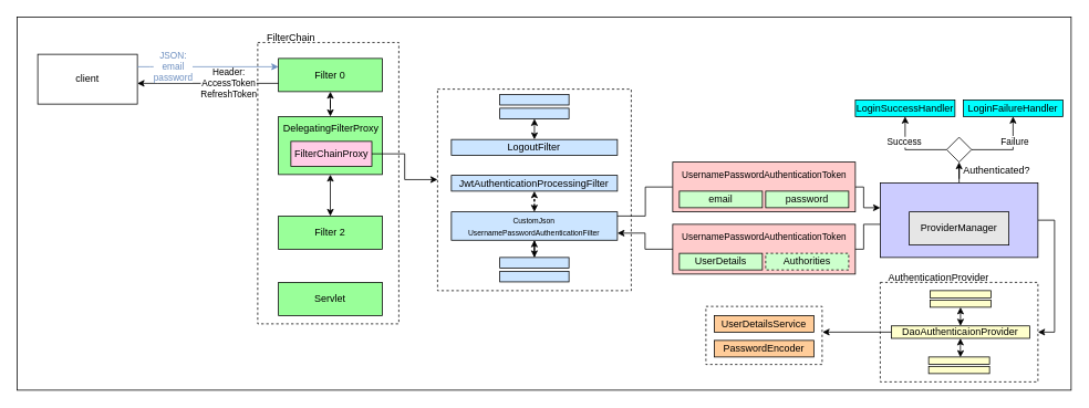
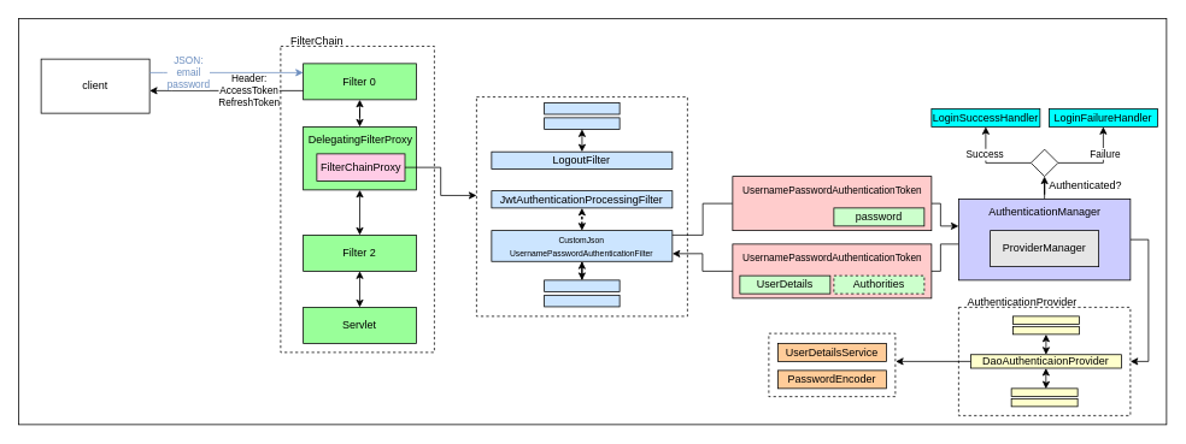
  <mxCell id="0" />
  <mxCell id="1" parent="0" />
  <mxCell id="2" value="" style="rounded=0;whiteSpace=wrap;html=1;fillColor=none;" parent="1" vertex="1"><mxGeometry x="20" y="20" width="1270" height="450" as="geometry" /></mxCell>
  <mxCell id="3" value="" style="group" parent="1" vertex="1" connectable="0"><mxGeometry x="310" y="30" width="170" height="360" as="geometry" /></mxCell>
  <mxCell id="4" value="" style="rounded=0;whiteSpace=wrap;html=1;labelBackgroundColor=none;fillColor=none;dashed=1;" parent="3" vertex="1"><mxGeometry y="20.769" width="170" height="339.231" as="geometry" /></mxCell>
  <mxCell id="5" value="FilterChain" style="text;html=1;align=center;verticalAlign=middle;resizable=0;points=[];autosize=1;strokeColor=none;fillColor=none;" parent="3" vertex="1"><mxGeometry width="80" height="30" as="geometry" /></mxCell>
  <mxCell id="6" style="edgeStyle=orthogonalEdgeStyle;rounded=0;orthogonalLoop=1;jettySize=auto;html=1;startArrow=classic;startFill=1;" parent="3" source="7" target="13" edge="1"><mxGeometry relative="1" as="geometry" /></mxCell>
  <mxCell id="7" value="Filter 0" style="rounded=0;whiteSpace=wrap;html=1;fillStyle=auto;fillColor=#99FF99;" parent="3" vertex="1"><mxGeometry x="25" y="40" width="125" height="40" as="geometry" /></mxCell>
  <mxCell id="8" style="edgeStyle=orthogonalEdgeStyle;rounded=0;orthogonalLoop=1;jettySize=auto;html=1;startArrow=classic;startFill=1;" parent="3" source="13" target="10" edge="1"><mxGeometry relative="1" as="geometry" /></mxCell>
+ <mxCell id="9" style="edgeStyle=orthogonalEdgeStyle;rounded=0;orthogonalLoop=1;jettySize=auto;html=1;startArrow=classic;startFill=1;" parent="3" source="10" target="11" edge="1"><mxGeometry relative="1" as="geometry" /></mxCell>
  <mxCell id="10" value="Filter 2" style="rounded=0;whiteSpace=wrap;html=1;fillColor=#99FF99;" parent="3" vertex="1"><mxGeometry x="25" y="230" width="125" height="40" as="geometry" /></mxCell>
  <mxCell id="11" value="Servlet" style="rounded=0;whiteSpace=wrap;html=1;fillColor=#99FF99;" parent="3" vertex="1"><mxGeometry x="25" y="310" width="125" height="40" as="geometry" /></mxCell>
  <mxCell id="12" value="" style="group" parent="3" vertex="1" connectable="0"><mxGeometry x="17.5" y="110" width="140" height="80" as="geometry" /></mxCell>
  <mxCell id="13" value="" style="rounded=0;whiteSpace=wrap;html=1;fillColor=#99FF99;" parent="12" vertex="1"><mxGeometry x="7.5" width="125" height="70" as="geometry" /></mxCell>
  <mxCell id="14" value="DelegatingFilterProxy" style="text;html=1;align=center;verticalAlign=middle;resizable=0;points=[];autosize=1;strokeColor=none;fillColor=none;" parent="12" vertex="1"><mxGeometry width="140" height="30" as="geometry" /></mxCell>
  <mxCell id="15" value="FilterChainProxy" style="rounded=0;whiteSpace=wrap;html=1;gradientColor=none;fillColor=#FFCCE6;" parent="12" vertex="1"><mxGeometry x="22.5" y="30" width="97.5" height="30" as="geometry" /></mxCell>
  <mxCell id="16" style="edgeStyle=orthogonalEdgeStyle;rounded=0;orthogonalLoop=1;jettySize=auto;html=1;startArrow=classic;startFill=1;endArrow=none;endFill=0;" parent="1" source="18" target="7" edge="1"><mxGeometry relative="1" as="geometry"><Array as="points"><mxPoint x="190" y="100" /><mxPoint x="190" y="100" /></Array></mxGeometry></mxCell>
  <mxCell id="17" value="Header:&lt;br&gt;AccessToken&lt;br&gt;RefreshToken" style="edgeLabel;html=1;align=center;verticalAlign=middle;resizable=0;points=[];" parent="16" vertex="1" connectable="0"><mxGeometry x="0.281" y="1" relative="1" as="geometry"><mxPoint as="offset" /></mxGeometry></mxCell>
  <mxCell id="18" value="client" style="rounded=0;whiteSpace=wrap;html=1;" parent="1" vertex="1"><mxGeometry x="45" y="65" width="120" height="60" as="geometry" /></mxCell>
  <mxCell id="19" value="&lt;font style=&quot;color: rgb(108, 142, 191);&quot;&gt;JSON:&lt;br&gt;email&lt;br&gt;password&lt;br&gt;&lt;/font&gt;" style="edgeStyle=orthogonalEdgeStyle;rounded=0;orthogonalLoop=1;jettySize=auto;html=1;fillColor=#dae8fc;strokeColor=#6c8ebf;" parent="1" source="18" target="7" edge="1"><mxGeometry x="-0.5" relative="1" as="geometry"><Array as="points"><mxPoint x="180" y="80" /><mxPoint x="180" y="80" /></Array><mxPoint as="offset" /></mxGeometry></mxCell>
  <mxCell id="20" value="" style="group" parent="1" vertex="1" connectable="0"><mxGeometry x="510" y="75" width="250" height="275" as="geometry" /></mxCell>
  <mxCell id="21" value="" style="rounded=0;whiteSpace=wrap;html=1;dashed=1;fillColor=none;" parent="20" vertex="1"><mxGeometry x="16.667" y="31.977" width="233.333" height="243.023" as="geometry" /></mxCell>
  <mxCell id="22" value="" style="group" parent="20" vertex="1" connectable="0"><mxGeometry x="91.667" y="38.372" width="83.333" height="29.419" as="geometry" /></mxCell>
  <mxCell id="23" value="" style="rounded=0;whiteSpace=wrap;html=1;fillColor=#CCE5FF;" parent="22" vertex="1"><mxGeometry width="83.333" height="12.791" as="geometry" /></mxCell>
  <mxCell id="24" value="" style="rounded=0;whiteSpace=wrap;html=1;fillColor=#CCE5FF;" parent="22" vertex="1"><mxGeometry y="16.628" width="83.333" height="12.791" as="geometry" /></mxCell>
  <mxCell id="25" value="" style="group" parent="20" vertex="1" connectable="0"><mxGeometry x="91.667" y="234.999" width="83.333" height="29.419" as="geometry" /></mxCell>
  <mxCell id="26" value="" style="rounded=0;whiteSpace=wrap;html=1;fillColor=#CCE5FF;" parent="25" vertex="1"><mxGeometry width="83.333" height="12.791" as="geometry" /></mxCell>
  <mxCell id="27" value="" style="rounded=0;whiteSpace=wrap;html=1;fillColor=#CCE5FF;" parent="25" vertex="1"><mxGeometry y="16.628" width="83.333" height="12.791" as="geometry" /></mxCell>
  <mxCell id="28" value="JwtAuthenticationProcessingFilter" style="rounded=0;whiteSpace=wrap;html=1;fillColor=#CCE5FF;" parent="20" vertex="1"><mxGeometry x="33.33" y="136" width="200" height="19" as="geometry" /></mxCell>
  <mxCell id="29" style="edgeStyle=orthogonalEdgeStyle;rounded=0;orthogonalLoop=1;jettySize=auto;html=1;entryX=0.5;entryY=0;entryDx=0;entryDy=0;startArrow=classic;startFill=1;" parent="20" source="31" target="26" edge="1"><mxGeometry relative="1" as="geometry" /></mxCell>
  <mxCell id="30" style="edgeStyle=orthogonalEdgeStyle;rounded=0;orthogonalLoop=1;jettySize=auto;html=1;startArrow=classic;startFill=1;dashed=1;" parent="20" source="31" target="28" edge="1"><mxGeometry relative="1" as="geometry" /></mxCell>
  <mxCell id="31" value="&lt;span style=&quot;font-size: 9px;&quot;&gt;CustomJson&lt;/span&gt;&lt;br style=&quot;font-size: 9px;&quot;&gt;&lt;span style=&quot;font-size: 9px;&quot;&gt;UsernamePasswordAuthenticationFilter&lt;/span&gt;" style="rounded=0;whiteSpace=wrap;html=1;fillColor=#CCE5FF;" parent="20" vertex="1"><mxGeometry x="33.33" y="180" width="200" height="34.18" as="geometry" /></mxCell>
  <mxCell id="32" value="" style="group" parent="20" vertex="1" connectable="0"><mxGeometry x="33.333" y="83.14" width="200" height="38.372" as="geometry" /></mxCell>
  <mxCell id="33" value="LogoutFilter" style="rounded=0;whiteSpace=wrap;html=1;fillColor=#CCE5FF;" parent="32" vertex="1"><mxGeometry y="9.593" width="200" height="19.186" as="geometry" /></mxCell>
  <mxCell id="34" value="&lt;font style=&quot;font-size: 9px;&quot;&gt;&lt;br&gt;&lt;/font&gt;" style="text;html=1;align=center;verticalAlign=middle;resizable=0;points=[];autosize=1;strokeColor=none;fillColor=none;" parent="32" vertex="1"><mxGeometry x="83.333" width="20" height="30" as="geometry" /></mxCell>
  <mxCell id="35" style="edgeStyle=orthogonalEdgeStyle;rounded=0;orthogonalLoop=1;jettySize=auto;html=1;entryX=0.5;entryY=0;entryDx=0;entryDy=0;startArrow=classic;startFill=1;" parent="20" source="24" target="33" edge="1"><mxGeometry relative="1" as="geometry" /></mxCell>
  <mxCell id="36" style="edgeStyle=orthogonalEdgeStyle;rounded=0;orthogonalLoop=1;jettySize=auto;html=1;exitX=1;exitY=0.5;exitDx=0;exitDy=0;entryX=0;entryY=0.449;entryDx=0;entryDy=0;entryPerimeter=0;" parent="1" source="15" target="21" edge="1"><mxGeometry relative="1" as="geometry" /></mxCell>
  <mxCell id="37" style="edgeStyle=orthogonalEdgeStyle;rounded=0;orthogonalLoop=1;jettySize=auto;html=1;entryX=0;entryY=0.5;entryDx=0;entryDy=0;endArrow=none;endFill=0;" parent="1" source="31" target="55" edge="1"><mxGeometry relative="1" as="geometry"><Array as="points"><mxPoint x="777" y="260" /><mxPoint x="777" y="225" /></Array></mxGeometry></mxCell>
  <mxCell id="38" value="" style="group" parent="1" vertex="1" connectable="0"><mxGeometry x="1060" y="320" width="190" height="140" as="geometry" /></mxCell>
  <mxCell id="39" value="" style="rounded=0;whiteSpace=wrap;html=1;fillColor=none;dashed=1;" parent="38" vertex="1"><mxGeometry y="20" width="190" height="120" as="geometry" /></mxCell>
  <mxCell id="40" value="AuthenticationProvider" style="text;html=1;align=center;verticalAlign=middle;resizable=0;points=[];autosize=1;strokeColor=none;fillColor=none;" parent="38" vertex="1"><mxGeometry width="140" height="30" as="geometry" /></mxCell>
  <mxCell id="41" value="" style="group" parent="38" vertex="1" connectable="0"><mxGeometry x="60" y="30" width="73.33" height="20" as="geometry" /></mxCell>
  <mxCell id="42" value="" style="rounded=0;whiteSpace=wrap;html=1;fillColor=#FFFFCC;" parent="41" vertex="1"><mxGeometry width="73.33" height="8.696" as="geometry" /></mxCell>
  <mxCell id="43" value="" style="rounded=0;whiteSpace=wrap;html=1;fillColor=#FFFFCC;" parent="41" vertex="1"><mxGeometry y="11.304" width="73.33" height="8.696" as="geometry" /></mxCell>
  <mxCell id="44" value="" style="group" parent="38" vertex="1" connectable="0"><mxGeometry x="58.34" y="110" width="73.33" height="20" as="geometry" /></mxCell>
  <mxCell id="45" value="" style="rounded=0;whiteSpace=wrap;html=1;fillColor=#FFFFCC;" parent="44" vertex="1"><mxGeometry width="73.33" height="8.696" as="geometry" /></mxCell>
  <mxCell id="46" value="" style="rounded=0;whiteSpace=wrap;html=1;fillColor=#FFFFCC;" parent="44" vertex="1"><mxGeometry y="11.304" width="73.33" height="8.696" as="geometry" /></mxCell>
  <mxCell id="47" value="DaoAuthenticaionProvider" style="rounded=0;whiteSpace=wrap;html=1;fillColor=#FFFFCC;" parent="38" vertex="1"><mxGeometry x="13.33" y="72.5" width="166.67" height="15" as="geometry" /></mxCell>
  <mxCell id="48" style="edgeStyle=orthogonalEdgeStyle;rounded=0;orthogonalLoop=1;jettySize=auto;html=1;entryX=0.5;entryY=0;entryDx=0;entryDy=0;startArrow=classic;startFill=1;" parent="38" source="43" target="47" edge="1"><mxGeometry relative="1" as="geometry" /></mxCell>
  <mxCell id="49" style="edgeStyle=orthogonalEdgeStyle;rounded=0;orthogonalLoop=1;jettySize=auto;html=1;entryX=0.52;entryY=0.044;entryDx=0;entryDy=0;entryPerimeter=0;startArrow=classic;startFill=1;" parent="38" source="47" target="45" edge="1"><mxGeometry relative="1" as="geometry" /></mxCell>
  <mxCell id="50" style="edgeStyle=orthogonalEdgeStyle;rounded=0;orthogonalLoop=1;jettySize=auto;html=1;entryX=1.003;entryY=0.443;entryDx=0;entryDy=0;entryPerimeter=0;" parent="1" source="47" target="72" edge="1"><mxGeometry relative="1" as="geometry" /></mxCell>
  <mxCell id="51" style="edgeStyle=orthogonalEdgeStyle;rounded=0;orthogonalLoop=1;jettySize=auto;html=1;entryX=1;entryY=0.5;entryDx=0;entryDy=0;exitX=1;exitY=0.5;exitDx=0;exitDy=0;" parent="1" source="68" target="39" edge="1"><mxGeometry relative="1" as="geometry" /></mxCell>
  <mxCell id="52" style="edgeStyle=orthogonalEdgeStyle;rounded=0;orthogonalLoop=1;jettySize=auto;html=1;exitX=1;exitY=0.5;exitDx=0;exitDy=0;" parent="1" source="55" edge="1"><mxGeometry relative="1" as="geometry"><mxPoint x="1060" y="250" as="targetPoint" /><Array as="points"><mxPoint x="1040" y="225" /><mxPoint x="1040" y="250" /></Array></mxGeometry></mxCell>
  <mxCell id="53" value="" style="group" parent="1" vertex="1" connectable="0"><mxGeometry x="810" y="195" width="220" height="60" as="geometry" /></mxCell>
  <mxCell id="54" value="" style="group;fillColor=default;container=0;" parent="53" vertex="1" connectable="0"><mxGeometry width="220" height="60" as="geometry" /></mxCell>
  <mxCell id="55" value="" style="rounded=0;whiteSpace=wrap;html=1;container=0;fillColor=#FFCCCC;" parent="53" vertex="1"><mxGeometry width="220" height="60" as="geometry" /></mxCell>
  <mxCell id="56" value="password" style="rounded=0;whiteSpace=wrap;html=1;container=0;fillColor=#CCFFCC;" parent="53" vertex="1"><mxGeometry x="112" y="35" width="100" height="20" as="geometry" /></mxCell>
- <mxCell id="57" value="email" style="rounded=0;whiteSpace=wrap;html=1;container=0;fillColor=#CCFFCC;" parent="53" vertex="1"><mxGeometry x="8" y="35" width="100" height="20" as="geometry" /></mxCell>
  <mxCell id="58" value="UsernamePasswordAuthenticationToken" style="text;html=1;align=center;verticalAlign=middle;resizable=0;points=[];autosize=1;strokeColor=none;fillColor=none;fontSize=11;container=0;" parent="53" vertex="1"><mxGeometry width="220" height="30" as="geometry" /></mxCell>
  <mxCell id="59" value="" style="group" parent="1" vertex="1" connectable="0"><mxGeometry x="810" y="270" width="220" height="60" as="geometry" /></mxCell>
  <mxCell id="60" value="" style="group;fillColor=default;container=0;" parent="59" vertex="1" connectable="0"><mxGeometry width="220" height="60" as="geometry" /></mxCell>
  <mxCell id="61" value="" style="rounded=0;whiteSpace=wrap;html=1;container=0;fillColor=#FFCCCC;" parent="59" vertex="1"><mxGeometry width="220" height="60" as="geometry" /></mxCell>
  <mxCell id="62" value="Authorities" style="rounded=0;whiteSpace=wrap;html=1;container=0;fillColor=#CCFFCC;dashed=1;" parent="59" vertex="1"><mxGeometry x="112" y="35" width="100" height="20" as="geometry" /></mxCell>
  <mxCell id="63" value="UserDetails" style="rounded=0;whiteSpace=wrap;html=1;container=0;fillColor=#CCFFCC;" parent="59" vertex="1"><mxGeometry x="8" y="35" width="100" height="20" as="geometry" /></mxCell>
  <mxCell id="64" value="UsernamePasswordAuthenticationToken" style="text;html=1;align=center;verticalAlign=middle;resizable=0;points=[];autosize=1;strokeColor=none;fillColor=none;fontSize=11;container=0;" parent="59" vertex="1"><mxGeometry width="220" height="30" as="geometry" /></mxCell>
  <mxCell id="65" style="edgeStyle=orthogonalEdgeStyle;rounded=0;orthogonalLoop=1;jettySize=auto;html=1;entryX=1;entryY=0.5;entryDx=0;entryDy=0;endArrow=none;endFill=0;" parent="1" source="68" target="61" edge="1"><mxGeometry relative="1" as="geometry"><Array as="points"><mxPoint x="1040" y="270" /><mxPoint x="1040" y="300" /></Array></mxGeometry></mxCell>
  <mxCell id="66" style="edgeStyle=orthogonalEdgeStyle;rounded=0;orthogonalLoop=1;jettySize=auto;html=1;entryX=1;entryY=0.75;entryDx=0;entryDy=0;exitX=0;exitY=0.5;exitDx=0;exitDy=0;" parent="1" source="61" target="31" edge="1"><mxGeometry relative="1" as="geometry" /></mxCell>
  <mxCell id="67" style="edgeStyle=orthogonalEdgeStyle;rounded=0;orthogonalLoop=1;jettySize=auto;html=1;entryX=1;entryY=0.5;entryDx=0;entryDy=0;" edge="1" parent="1" source="68" target="81"><mxGeometry relative="1" as="geometry" /></mxCell>
  <mxCell id="68" value="" style="rounded=0;whiteSpace=wrap;html=1;container=0;fillColor=#CCCCFF;" parent="1" vertex="1"><mxGeometry x="1060" y="220" width="190" height="90" as="geometry" /></mxCell>
+ <mxCell id="69" value="AuthenticationManager" style="text;html=1;align=center;verticalAlign=middle;resizable=0;points=[];autosize=1;strokeColor=none;fillColor=none;container=0;" parent="1" vertex="1"><mxGeometry x="1080" y="220" width="150" height="30" as="geometry" /></mxCell>
  <mxCell id="70" value="ProviderManager" style="rounded=0;whiteSpace=wrap;html=1;container=0;fillColor=#E6E6E6;" parent="1" vertex="1"><mxGeometry x="1095" y="255" width="120" height="40" as="geometry" /></mxCell>
  <mxCell id="71" value="" style="group" parent="1" vertex="1" connectable="0"><mxGeometry x="850" y="369" width="140" height="70" as="geometry" /></mxCell>
  <mxCell id="72" value="" style="rounded=0;whiteSpace=wrap;html=1;fillColor=none;dashed=1;container=0;" parent="71" vertex="1"><mxGeometry width="140" height="70" as="geometry" /></mxCell>
  <mxCell id="73" value="UserDetailsService" style="rounded=0;whiteSpace=wrap;html=1;container=0;fillColor=#FFCC99;" parent="71" vertex="1"><mxGeometry x="10" y="11" width="120" height="20" as="geometry" /></mxCell>
  <mxCell id="74" value="PasswordEncoder" style="rounded=0;whiteSpace=wrap;html=1;container=0;fillColor=#FFCC99;" parent="71" vertex="1"><mxGeometry x="10" y="41" width="120" height="20" as="geometry" /></mxCell>
  <mxCell id="75" value="LoginSuccessHandler" style="rounded=0;whiteSpace=wrap;html=1;fillColor=#00FFFF;" vertex="1" parent="1"><mxGeometry x="1030" y="120" width="120" height="20" as="geometry" /></mxCell>
  <mxCell id="76" value="LoginFailureHandler" style="rounded=0;whiteSpace=wrap;html=1;fillColor=#00FFFF;" vertex="1" parent="1"><mxGeometry x="1160" y="120" width="120" height="20" as="geometry" /></mxCell>
  <mxCell id="77" style="edgeStyle=orthogonalEdgeStyle;rounded=0;orthogonalLoop=1;jettySize=auto;html=1;entryX=0.5;entryY=1;entryDx=0;entryDy=0;exitX=0.5;exitY=0;exitDx=0;exitDy=0;" edge="1" parent="1" source="81" target="76"><mxGeometry relative="1" as="geometry" /></mxCell>
  <mxCell id="78" value="Failure" style="edgeLabel;html=1;align=center;verticalAlign=middle;resizable=0;points=[];" vertex="1" connectable="0" parent="77"><mxGeometry x="0.356" y="-1" relative="1" as="geometry"><mxPoint as="offset" /></mxGeometry></mxCell>
  <mxCell id="79" style="edgeStyle=orthogonalEdgeStyle;rounded=0;orthogonalLoop=1;jettySize=auto;html=1;entryX=0.5;entryY=1;entryDx=0;entryDy=0;exitX=0.5;exitY=1;exitDx=0;exitDy=0;" edge="1" parent="1" source="81" target="75"><mxGeometry relative="1" as="geometry" /></mxCell>
  <mxCell id="80" value="Success" style="edgeLabel;html=1;align=center;verticalAlign=middle;resizable=0;points=[];" vertex="1" connectable="0" parent="79"><mxGeometry x="0.334" y="2" relative="1" as="geometry"><mxPoint as="offset" /></mxGeometry></mxCell>
  <mxCell id="81" value="" style="rhombus;whiteSpace=wrap;html=1;direction=south;" vertex="1" parent="1"><mxGeometry x="1140" y="165" width="30" height="30" as="geometry" /></mxCell>
  <mxCell id="82" value="Authenticated?" style="text;html=1;align=center;verticalAlign=middle;resizable=0;points=[];autosize=1;strokeColor=none;fillColor=none;" vertex="1" parent="1"><mxGeometry x="1150" y="190" width="100" height="30" as="geometry" /></mxCell>
